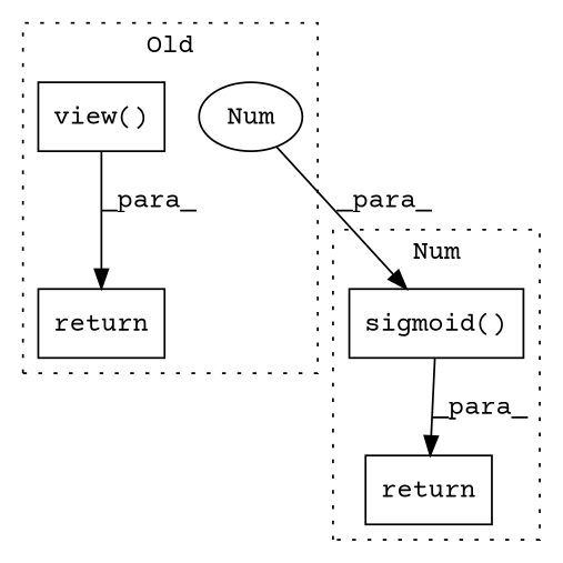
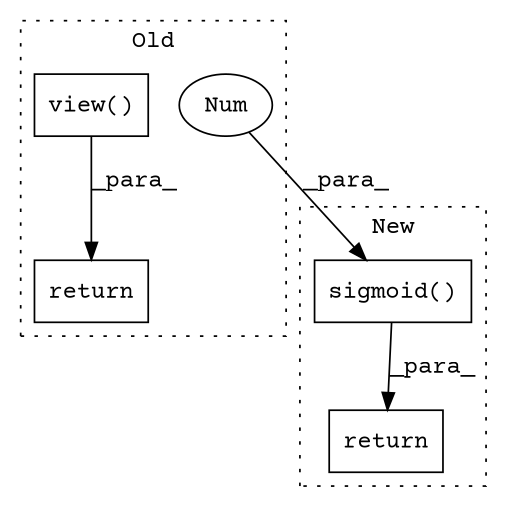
  digraph {
    fontname="Courier Prime"
    node [a=75 fontname="Courier Prime" l=7 shape=box]
    edge [fontname="Courier Prime"]
    n1 [l="14,1" label="sigmoid()" s="5310,5329"]
    n2 [a=93 label=return s=5686]
    n3 [l="18,1" label="view()" s="3489,3512"]
    n4 [a=76 l=1 label=Num s=3511 shape=ellipse]
    n5 [a=93 label=return s=3641]
    subgraph cluster_1 {
-     label=Num
+     label=New
      style=dotted
      n1
      n2
    }
    subgraph cluster_2 {
      label=Old
      style=dotted
      n3
      n4
      n5
    }
    n1 -> n2 [label=_para_]
    n3 -> n5 [label=_para_]
    n4 -> n1 [label=_para_]
  }
